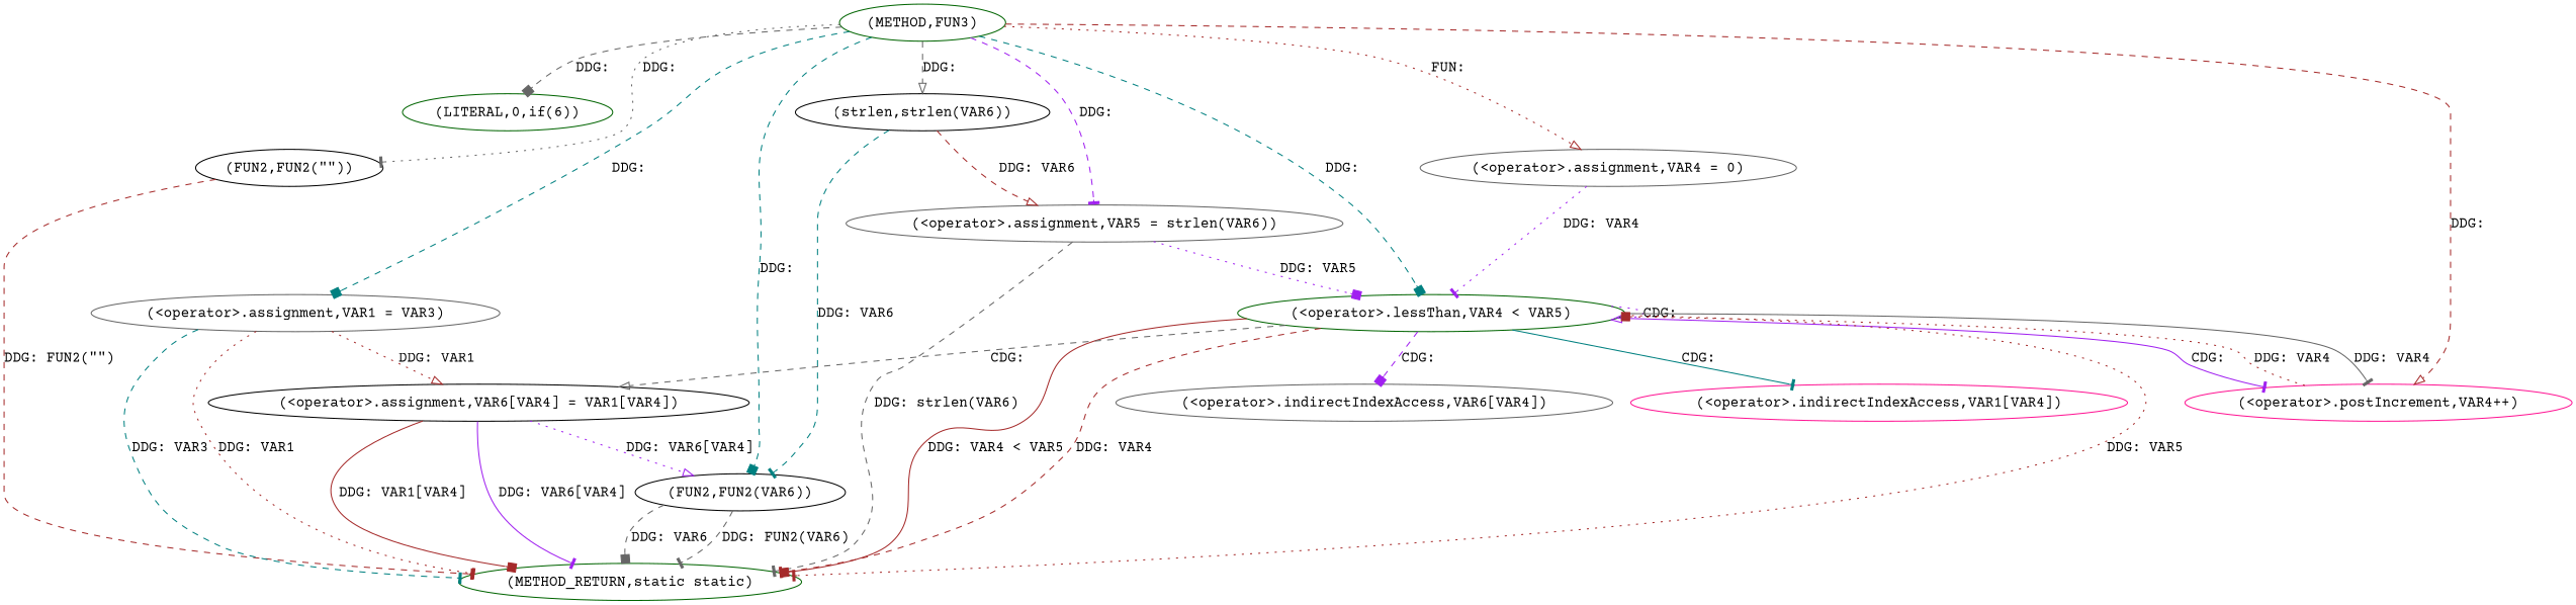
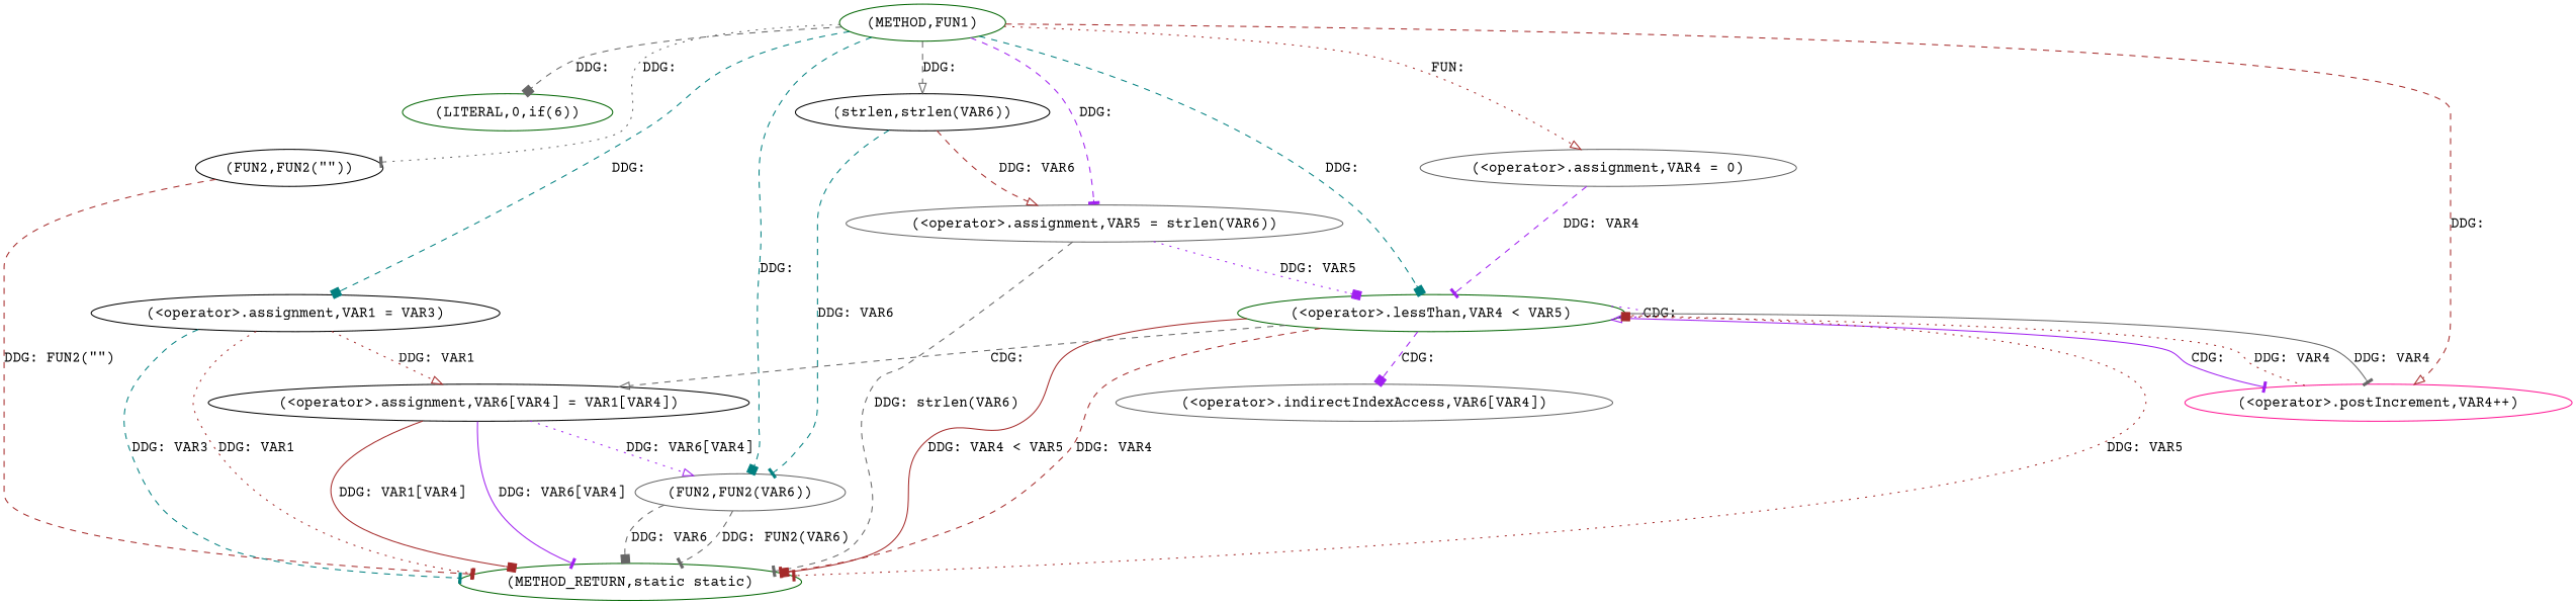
  digraph {
    fontname="Courier Prime"
    node [color=darkgreen fontname="Courier Prime"]
    edge [arrowhead=tee color=brown fontname="Courier Prime" style=dashed]
-   n1 [label="(METHOD,FUN3)"]
+   n1 [label="(METHOD,FUN1)"]
    n2 [label="(LITERAL,0,if(6))"]
    n3 [color=black label="(FUN2,FUN2(\"\"))"]
-   n4 [color=gray40 label="(<operator>.assignment,VAR1 = VAR3)"]
+   n4 [color=black label="(<operator>.assignment,VAR1 = VAR3)"]
    n5 [color=gray40 label="(<operator>.assignment,VAR5 = strlen(VAR6))"]
    n6 [color=black label="(strlen,strlen(VAR6))"]
    n7 [color=gray40 label="(<operator>.assignment,VAR4 = 0)"]
    n8 [label="(<operator>.lessThan,VAR4 < VAR5)"]
    n9 [color=deeppink label="(<operator>.postIncrement,VAR4++)"]
-   n10 [color=black label="(FUN2,FUN2(VAR6))"]
+   n10 [color=gray40 label="(FUN2,FUN2(VAR6))"]
    n11 [label="(METHOD_RETURN,static static)"]
    n12 [color=black label="(<operator>.assignment,VAR6[VAR4] = VAR1[VAR4])"]
    n13 [color=gray40 label="(<operator>.indirectIndexAccess,VAR6[VAR4])"]
-   n14 [color=deeppink label="(<operator>.indirectIndexAccess,VAR1[VAR4])"]
    n1 -> n2 [arrowhead=box color=gray40 label="DDG: "]
    n1 -> n3 [color=gray40 label="DDG: " style=dotted]
    n1 -> n4 [arrowhead=box color=teal label="DDG: "]
    n1 -> n5 [color=purple label="DDG: "]
    n1 -> n6 [arrowhead=onormal color=gray40 label="DDG: "]
    n1 -> n7 [arrowhead=onormal label="FUN: " style=dotted]
    n1 -> n8 [arrowhead=box color=teal label="DDG: "]
    n1 -> n9 [arrowhead=onormal label="DDG: "]
    n1 -> n10 [arrowhead=box color=teal label="DDG: "]
    n3 -> n11 [label="DDG: FUN2(\"\")"]
    n4 -> n11 [color=teal label="DDG: VAR3"]
    n4 -> n11 [label="DDG: VAR1" style=dotted]
    n4 -> n12 [arrowhead=onormal label="DDG: VAR1" style=dotted]
    n5 -> n8 [arrowhead=box color=purple label="DDG: VAR5" style=dotted]
    n5 -> n11 [color=gray40 label="DDG: strlen(VAR6)"]
    n6 -> n5 [arrowhead=onormal label="DDG: VAR6"]
    n6 -> n10 [color=teal label="DDG: VAR6"]
-   n7 -> n8 [color=purple label="DDG: VAR4" style=dotted]
+   n7 -> n8 [color=purple label="DDG: VAR4"]
    n8 -> n8 [arrowhead=onormal color=purple label="CDG: " style=dotted]
    n8 -> n9 [color=gray40 label="DDG: VAR4" style=solid]
    n8 -> n9 [color=purple label="CDG: " style=solid]
    n8 -> n11 [arrowhead=box label="DDG: VAR4 < VAR5" style=solid]
    n8 -> n11 [label="DDG: VAR4"]
    n8 -> n11 [label="DDG: VAR5" style=dotted]
    n8 -> n12 [arrowhead=onormal color=gray40 label="CDG: "]
    n8 -> n13 [arrowhead=box color=purple label="CDG: "]
-   n8 -> n14 [color=teal label="CDG: " style=solid]
    n9 -> n8 [arrowhead=box label="DDG: VAR4" style=dotted]
    n10 -> n11 [arrowhead=box color=gray40 label="DDG: VAR6"]
    n10 -> n11 [color=gray40 label="DDG: FUN2(VAR6)"]
    n12 -> n10 [arrowhead=onormal color=purple label="DDG: VAR6[VAR4]" style=dotted]
    n12 -> n11 [arrowhead=box label="DDG: VAR1[VAR4]" style=solid]
    n12 -> n11 [color=purple label="DDG: VAR6[VAR4]" style=solid]
  }
